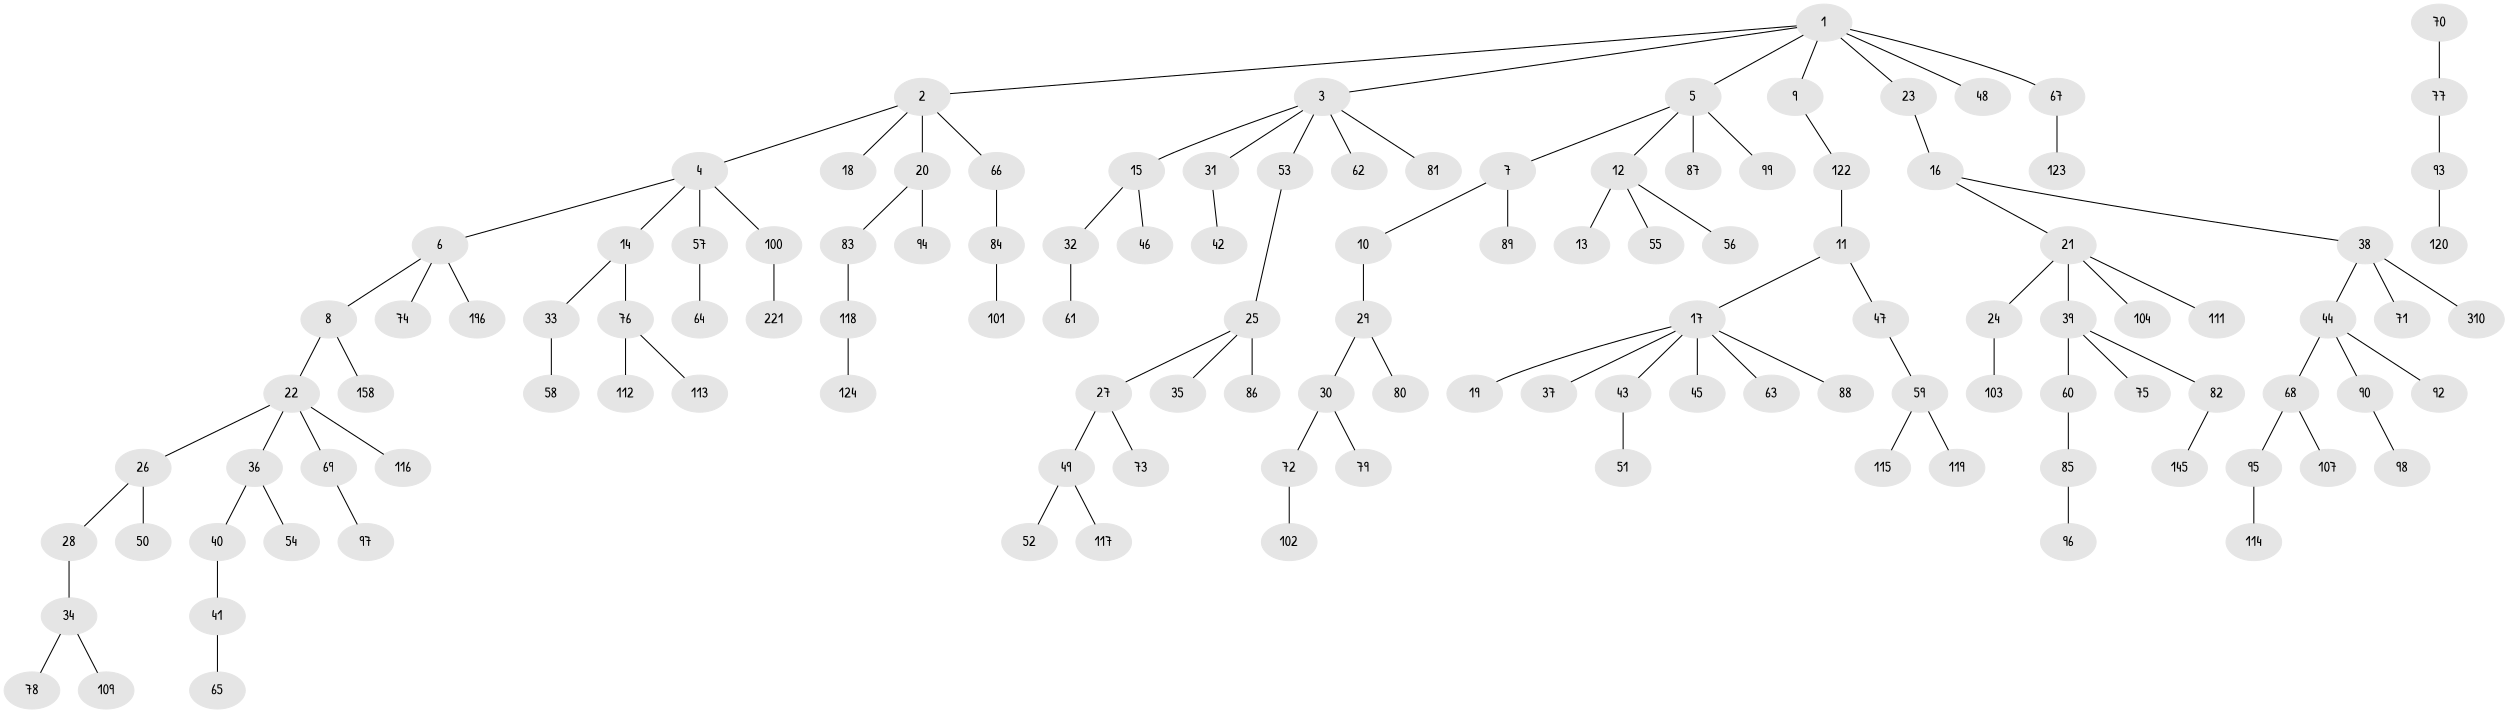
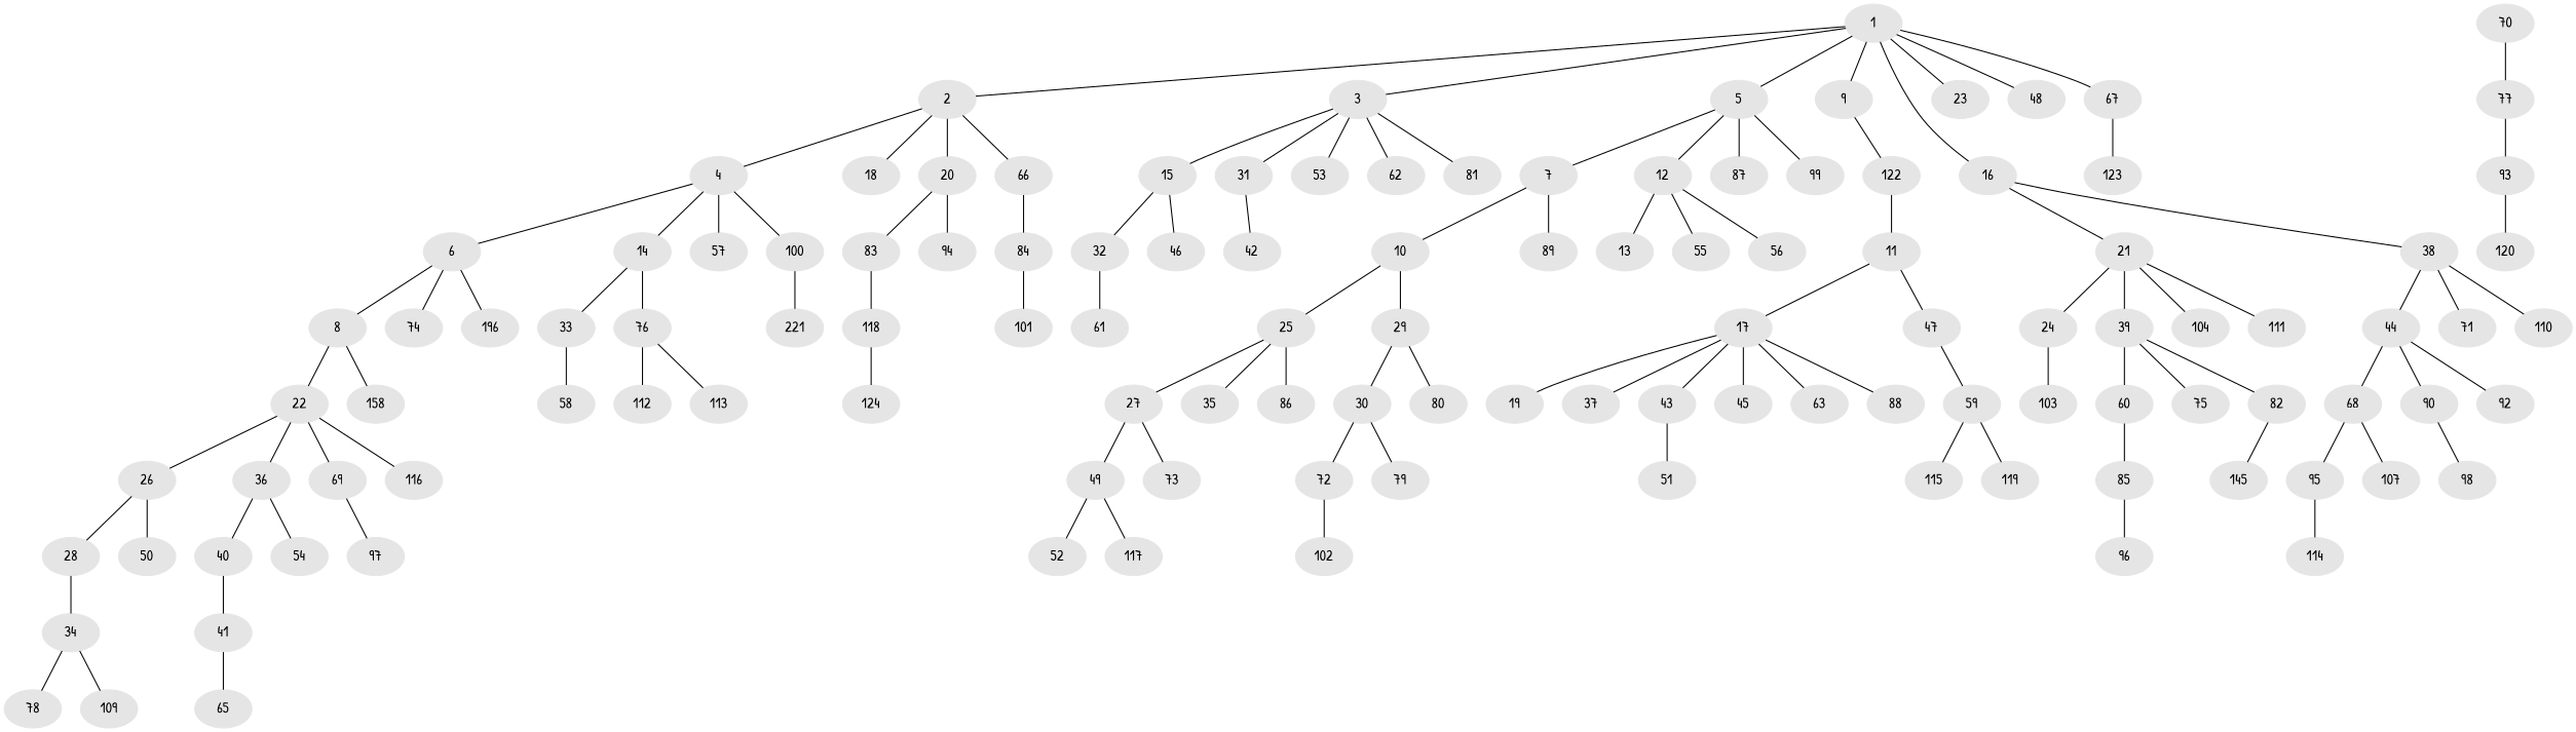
  graph {
    fontname="Patrick Hand"
    node [color=gray90 fontname="Patrick Hand" style=filled]
    edge [fontname="Patrick Hand"]
    1
    2
    3
    5
    9
    16
    23
    48
    67
    4
    18
    20
    66
    15
    31
    53
    62
    81
    7
    12
    87
    99
    122
    21
    38
    123
    6
    14
    57
    100
    83
    94
    84
    32
    46
    42
    8
    74
    n39 [label=196]
    33
    76
-   64
    n43 [label=221]
    10
    89
    13
    55
    56
    22
    n50 [label=158]
    25
    29
    26
    36
    69
    116
    11
    17
    47
    27
    35
    86
    30
    80
    19
    37
    43
    45
    63
    88
    59
    58
    112
    113
    61
    24
    39
    104
    111
    44
    71
-   110 [label=310]
+   110
    51
    70
    77
    118
    103
    60
    75
    82
    28
    50
    40
    54
    97
    49
    73
    34
    52
    117
    78
    109
    72
    79
    102
    41
    68
    90
    92
    85
    n111 [label=145]
    65
    95
    107
    98
    115
    119
    96
    101
    114
    93
    120
    124
    1 -- 2
    1 -- 3
    1 -- 5
    1 -- 9
-   23 -- 16
+   1 -- 16
    1 -- 23
    1 -- 48
    1 -- 67
    2 -- 4
    2 -- 18
    2 -- 20
    2 -- 66
    3 -- 15
    3 -- 31
    3 -- 53
    3 -- 62
    3 -- 81
    5 -- 7
    5 -- 12
    5 -- 87
    5 -- 99
    9 -- 122
    16 -- 21
    16 -- 38
    67 -- 123
    4 -- 6
    4 -- 14
    4 -- 57
    4 -- 100
    20 -- 83
    20 -- 94
    66 -- 84
    15 -- 32
    15 -- 46
    31 -- 42
    7 -- 10
    7 -- 89
    12 -- 13
    12 -- 55
    12 -- 56
    122 -- 11
    21 -- 24
    21 -- 39
    21 -- 104
    21 -- 111
    38 -- 44
    38 -- 71
    38 -- 110
    6 -- 8
    6 -- 74
    6 -- n39
    14 -- 33
    14 -- 76
-   57 -- 64
    100 -- n43
    83 -- 118
    84 -- 101
    32 -- 61
    8 -- 22
    8 -- n50
    33 -- 58
    76 -- 112
    76 -- 113
-   53 -- 25
+   10 -- 25
    10 -- 29
    22 -- 26
    22 -- 36
    22 -- 69
    22 -- 116
    25 -- 27
    25 -- 35
    25 -- 86
    29 -- 30
    29 -- 80
    26 -- 28
    26 -- 50
    36 -- 40
    36 -- 54
    69 -- 97
    11 -- 17
    11 -- 47
    17 -- 19
    17 -- 37
    17 -- 43
    17 -- 45
    17 -- 63
    17 -- 88
    47 -- 59
    27 -- 49
    27 -- 73
    30 -- 72
    30 -- 79
    43 -- 51
    59 -- 115
    59 -- 119
    24 -- 103
    39 -- 60
    39 -- 75
    39 -- 82
    44 -- 68
    44 -- 90
    44 -- 92
    70 -- 77
    77 -- 93
    118 -- 124
    60 -- 85
    82 -- n111
    28 -- 34
    40 -- 41
    49 -- 52
    49 -- 117
    34 -- 78
    34 -- 109
    72 -- 102
    41 -- 65
    68 -- 95
    68 -- 107
    90 -- 98
    85 -- 96
    95 -- 114
    93 -- 120
  }
